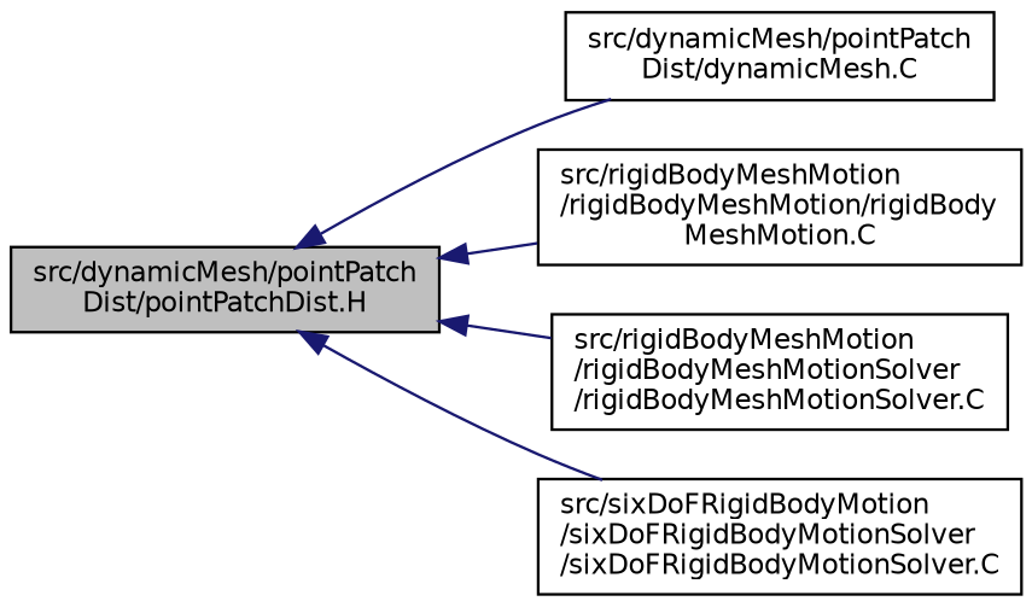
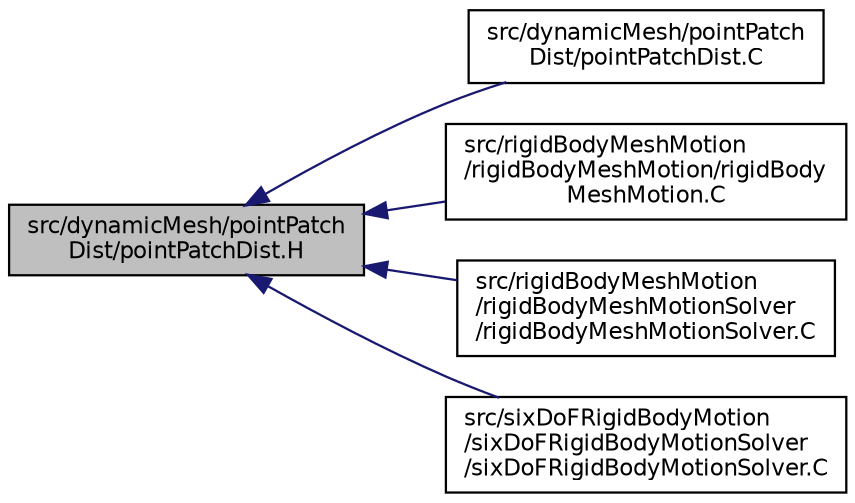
  digraph {
    rankdir=LR
    node [color=black fontname=Helvetica fontsize=10 shape=record]
    edge [color=midnightblue dir=back fontname=Helvetica fontsize=10 labelfontname=Helvetica labelfontsize=10 style=solid]
    n1 [fillcolor=grey75 fontcolor=black height=0.2 label="src/dynamicMesh/pointPatch\lDist/pointPatchDist.H" style=filled width=0.4]
-   n2 [height=0.2 label="src/dynamicMesh/pointPatch\lDist/dynamicMesh.C" width=0.4]
+   n2 [height=0.2 label="src/dynamicMesh/pointPatch\lDist/pointPatchDist.C" width=0.4]
    n3 [height=0.2 label="src/rigidBodyMeshMotion\l/rigidBodyMeshMotion/rigidBody\lMeshMotion.C" width=0.4]
    n4 [height=0.2 label="src/rigidBodyMeshMotion\l/rigidBodyMeshMotionSolver\l/rigidBodyMeshMotionSolver.C" width=0.4]
    n5 [height=0.2 label="src/sixDoFRigidBodyMotion\l/sixDoFRigidBodyMotionSolver\l/sixDoFRigidBodyMotionSolver.C" width=0.4]
    n1 -> n2
    n1 -> n3
    n1 -> n4
    n1 -> n5
  }
